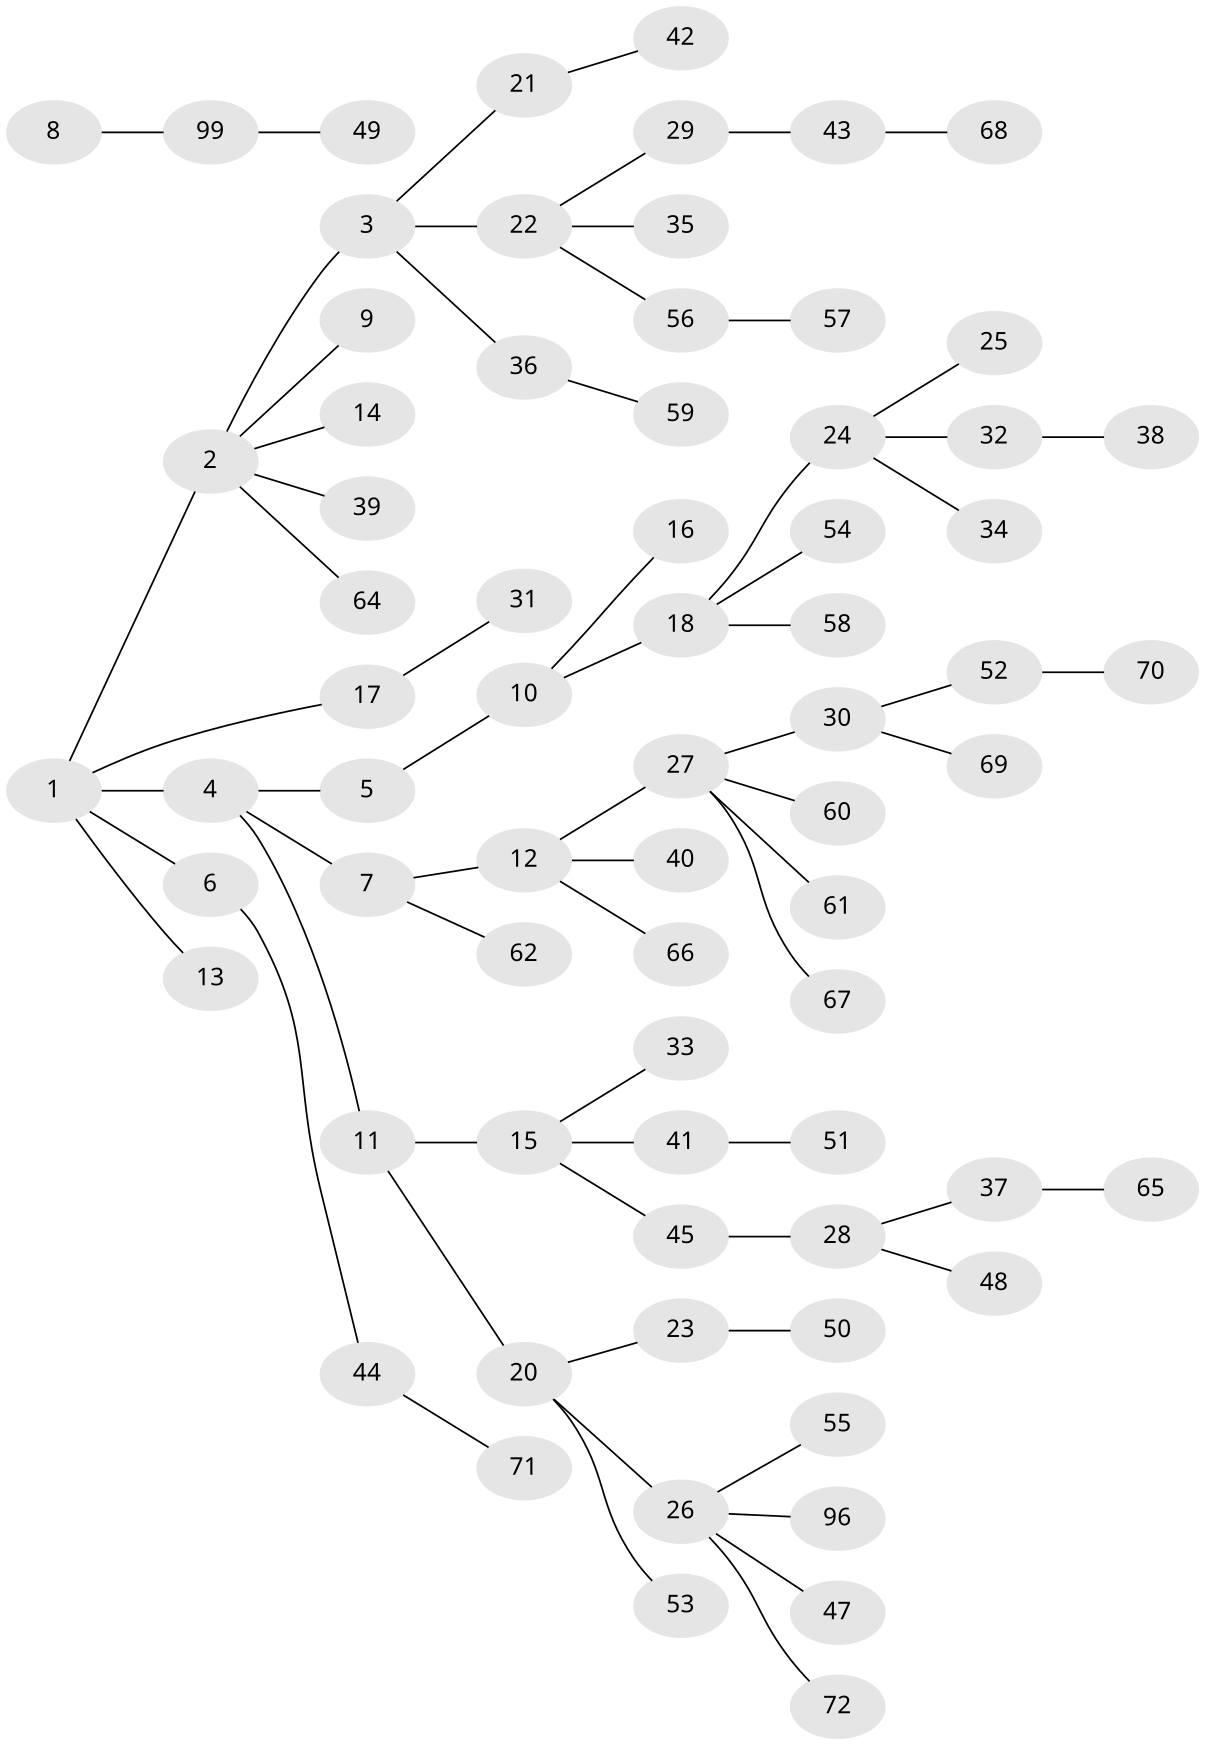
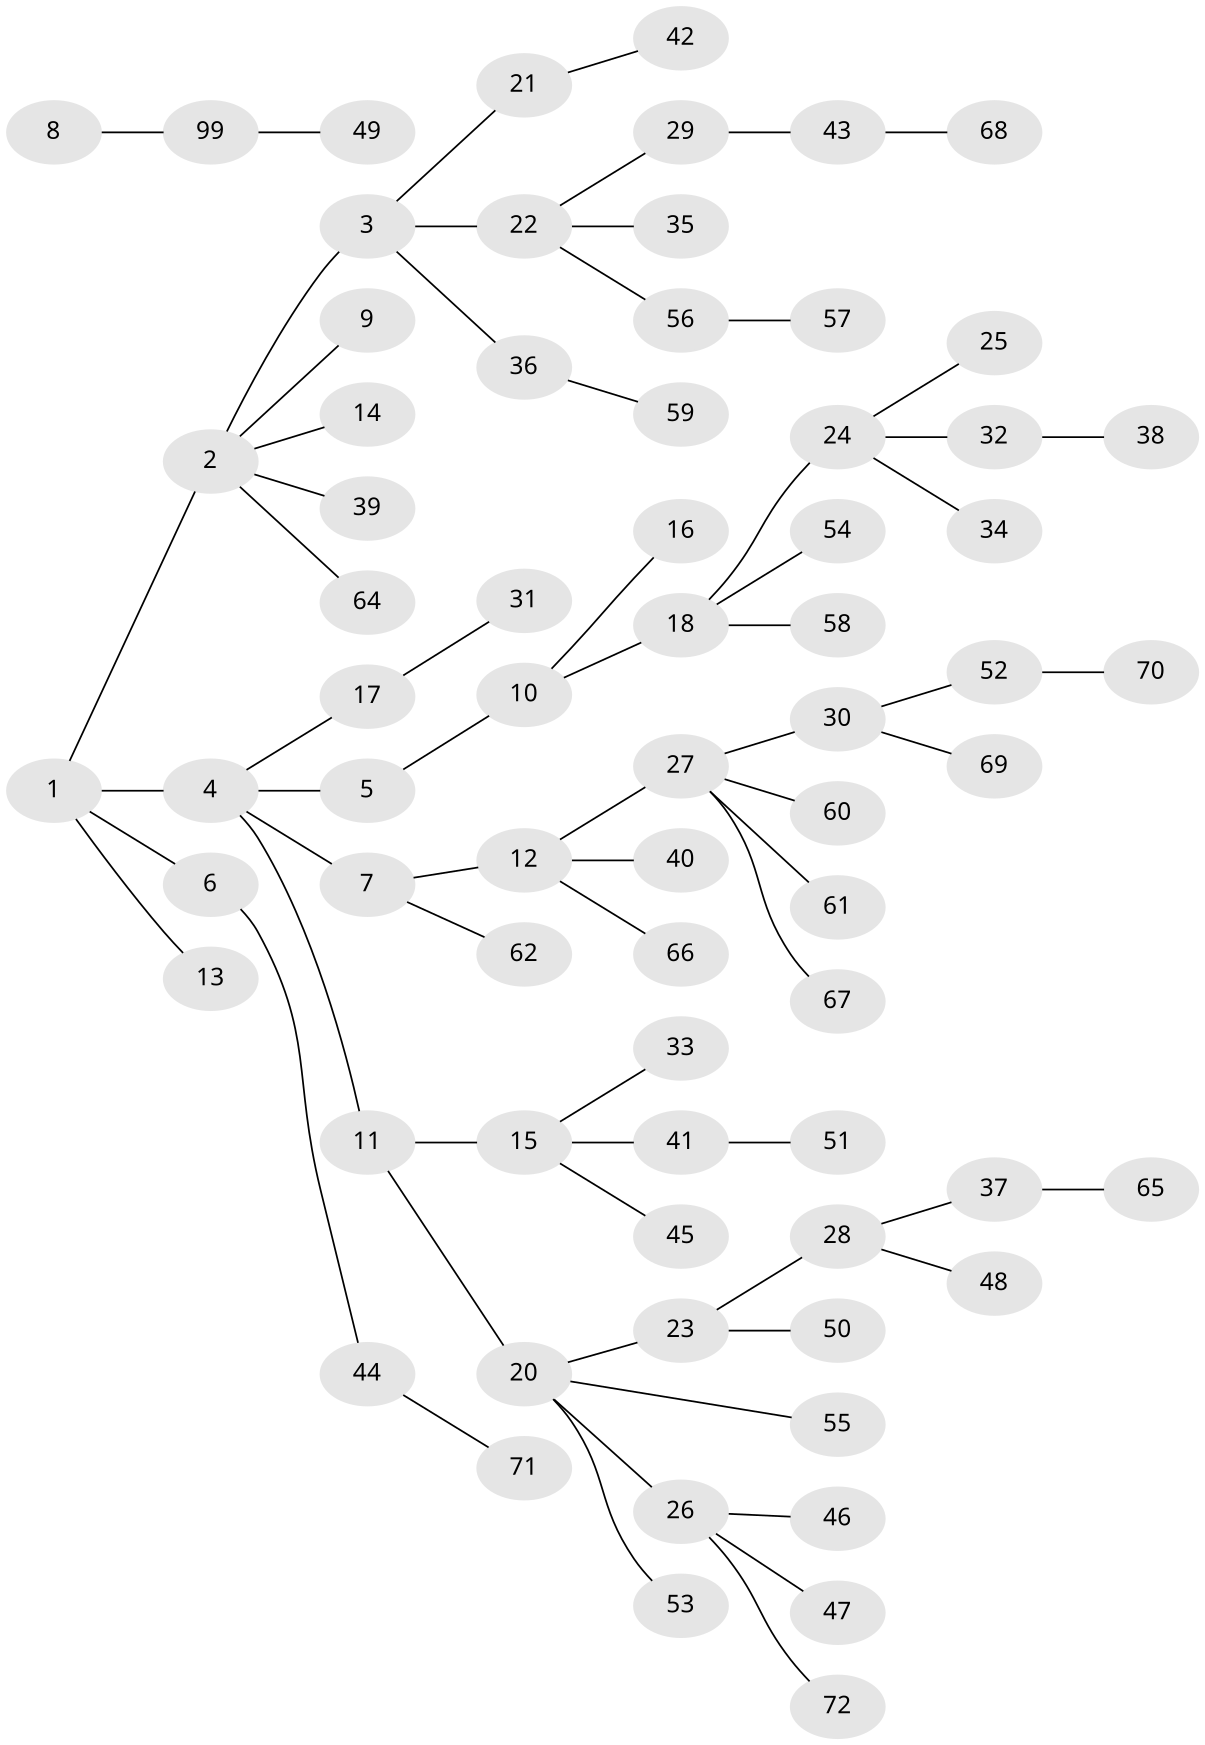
  graph {
    fontname="Noto Sans"
    rankdir=LR
    node [color=gray90 fontname="Noto Sans" style=filled]
    edge [fontname="Noto Sans"]
    1
    2
    4
    6
    13
    17
    3
    9
    14
    39
    64
    5
    7
    11
    44
    31
    21
    22
    36
    n20 [label=99]
    8
    42
    29
    35
    56
    59
    10
    12
    62
    15
    20
    16
    18
    71
    27
    40
    66
    49
    24
    54
    58
    33
    41
    45
    23
    26
    53
    55
    30
    60
    61
    67
    51
    25
    32
    34
    28
    50
-   46 [label=96]
+   46
    47
    72
    43
    57
    37
    48
    38
    52
    69
    65
    68
    70
    1 -- 2
    1 -- 4
    1 -- 6
    1 -- 13
-   1 -- 17
+   4 -- 17
    2 -- 3
    2 -- 9
    2 -- 14
    2 -- 39
    2 -- 64
    4 -- 5
    4 -- 7
    4 -- 11
    6 -- 44
    17 -- 31
    3 -- 21
    3 -- 22
    3 -- 36
    5 -- 10
    7 -- 12
    7 -- 62
    11 -- 15
    11 -- 20
    44 -- 71
    21 -- 42
    22 -- 29
    22 -- 35
    22 -- 56
    36 -- 59
    n20 -- 49
    8 -- n20
    29 -- 43
    56 -- 57
    10 -- 16
    10 -- 18
    12 -- 27
    12 -- 40
    12 -- 66
    15 -- 33
    15 -- 41
    15 -- 45
    20 -- 23
    20 -- 26
    20 -- 53
-   26 -- 55
+   20 -- 55
    18 -- 24
    18 -- 54
    18 -- 58
    27 -- 30
    27 -- 60
    27 -- 61
    27 -- 67
    24 -- 25
    24 -- 32
    24 -- 34
    41 -- 51
-   45 -- 28
+   23 -- 28
    23 -- 50
    26 -- 46
    26 -- 47
    26 -- 72
    30 -- 52
    30 -- 69
    32 -- 38
    28 -- 37
    28 -- 48
    43 -- 68
    37 -- 65
    52 -- 70
  }
